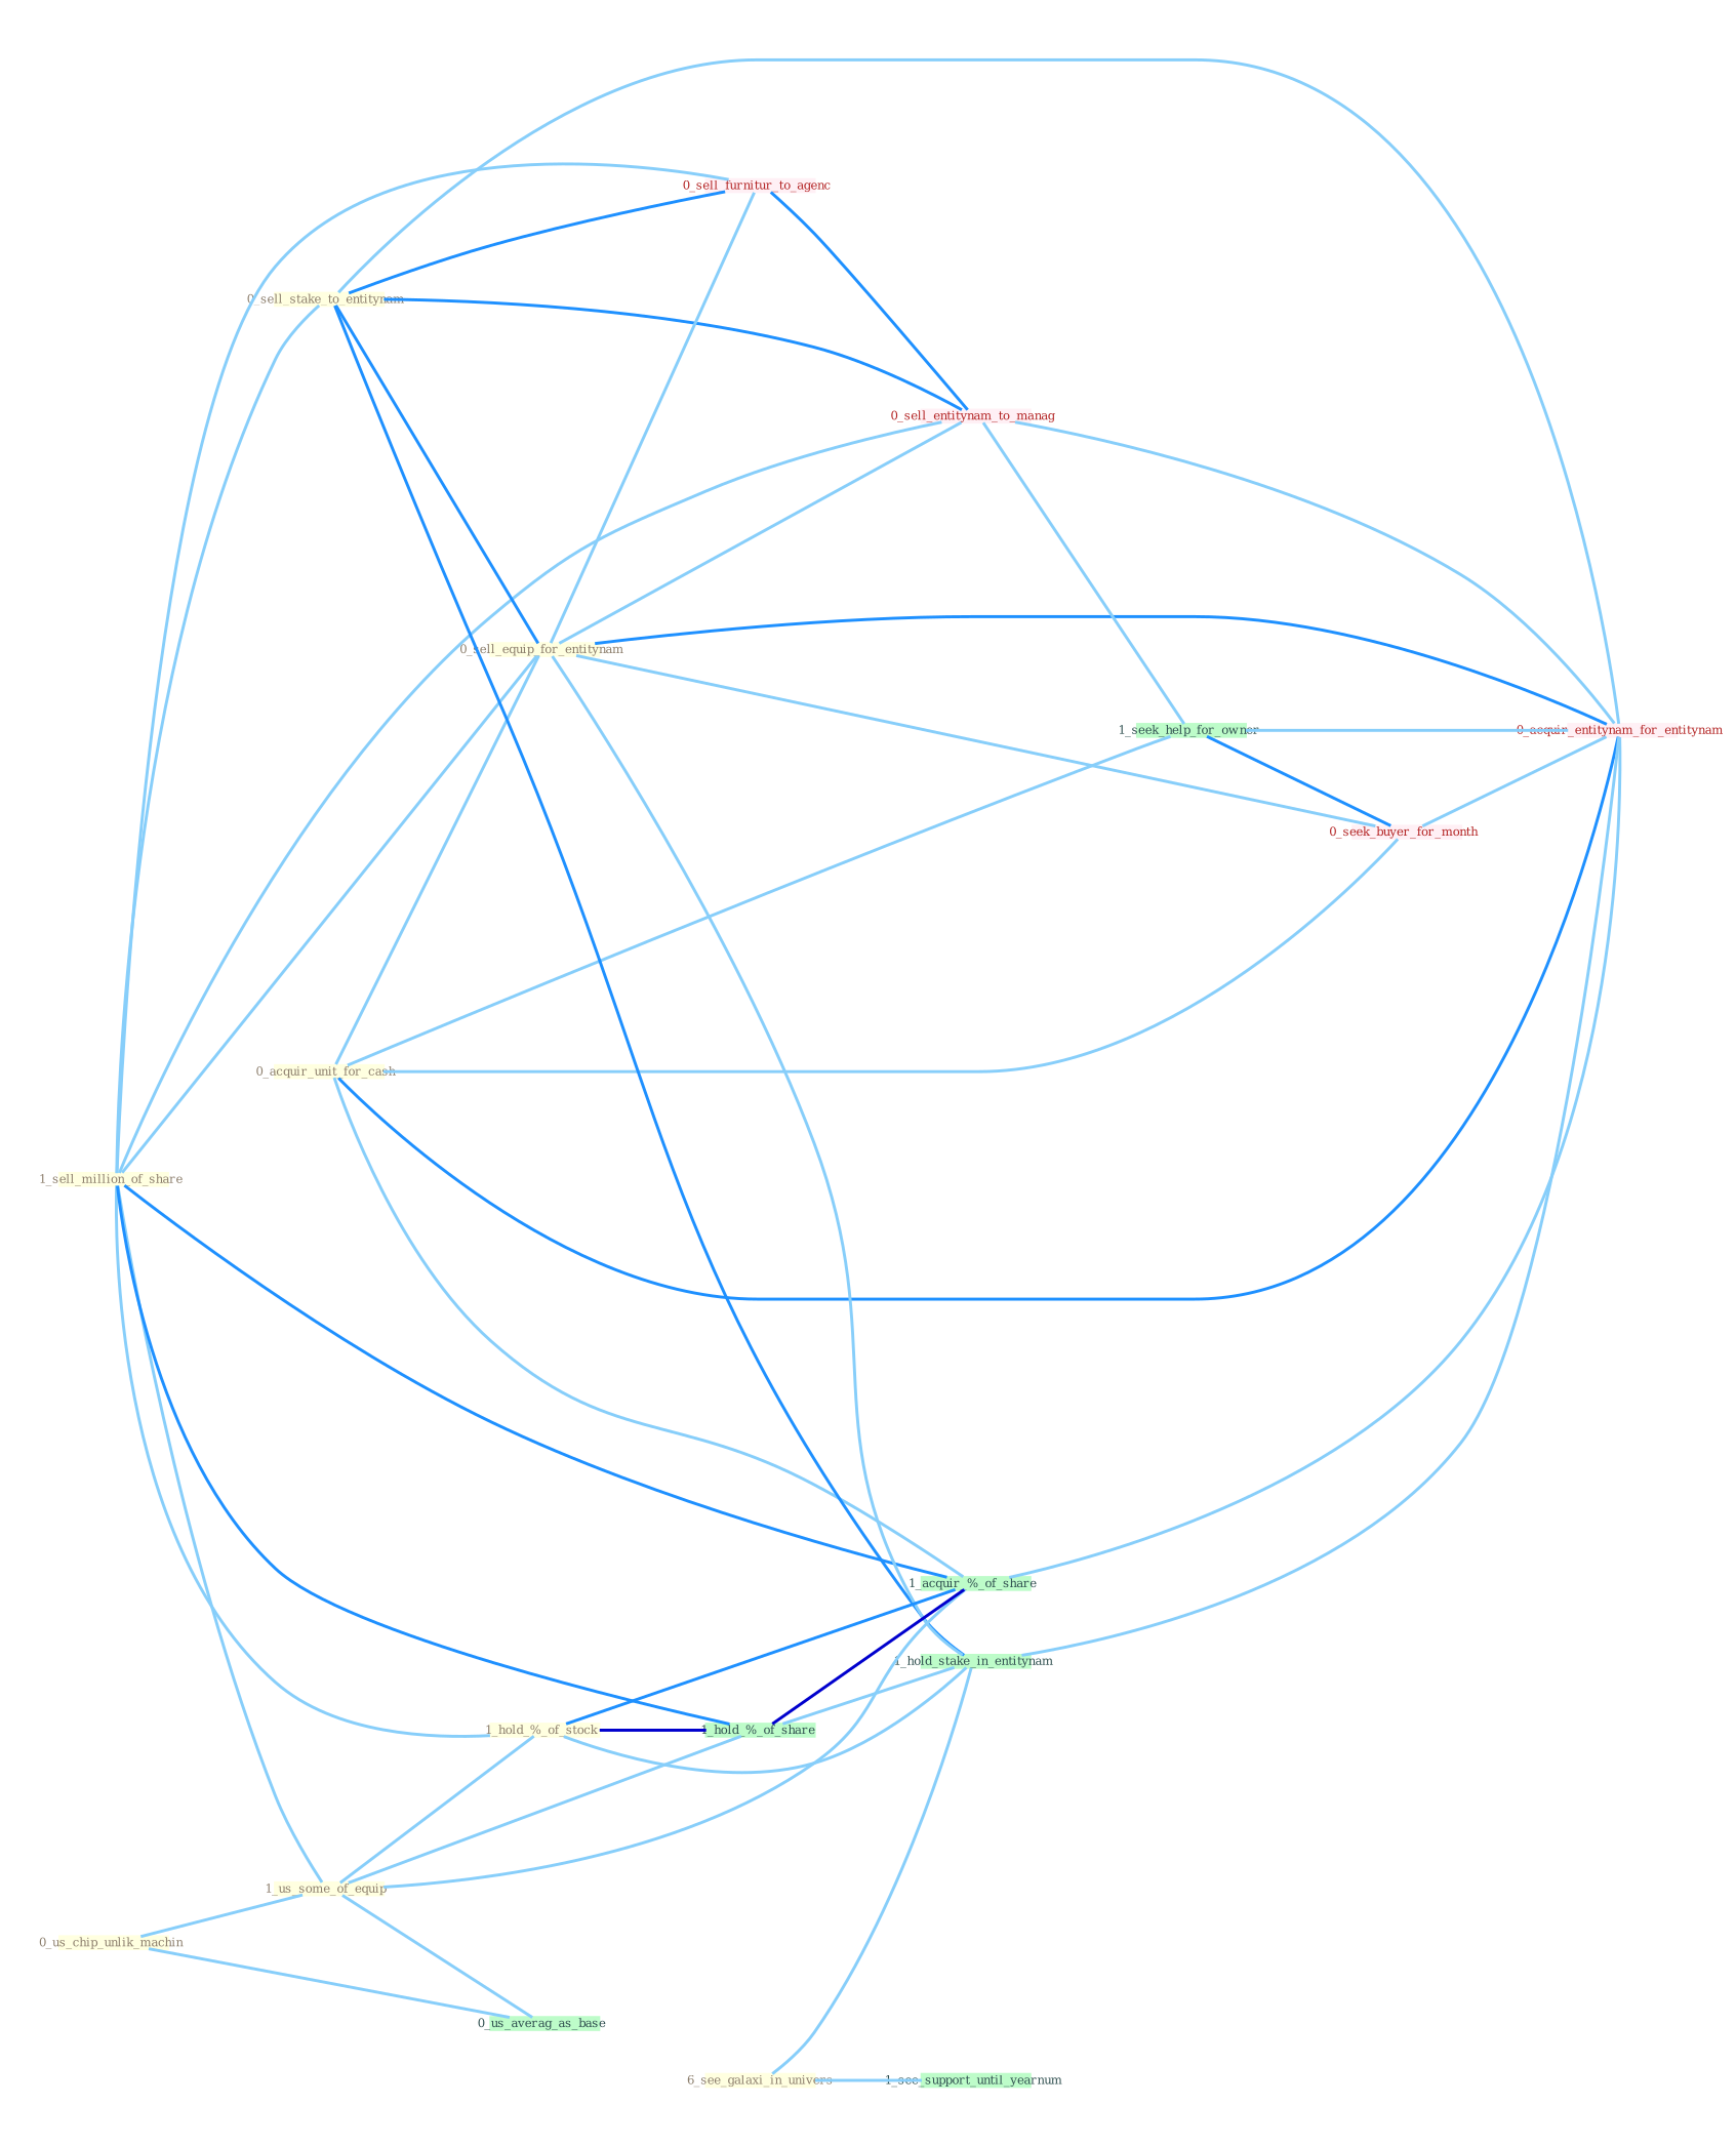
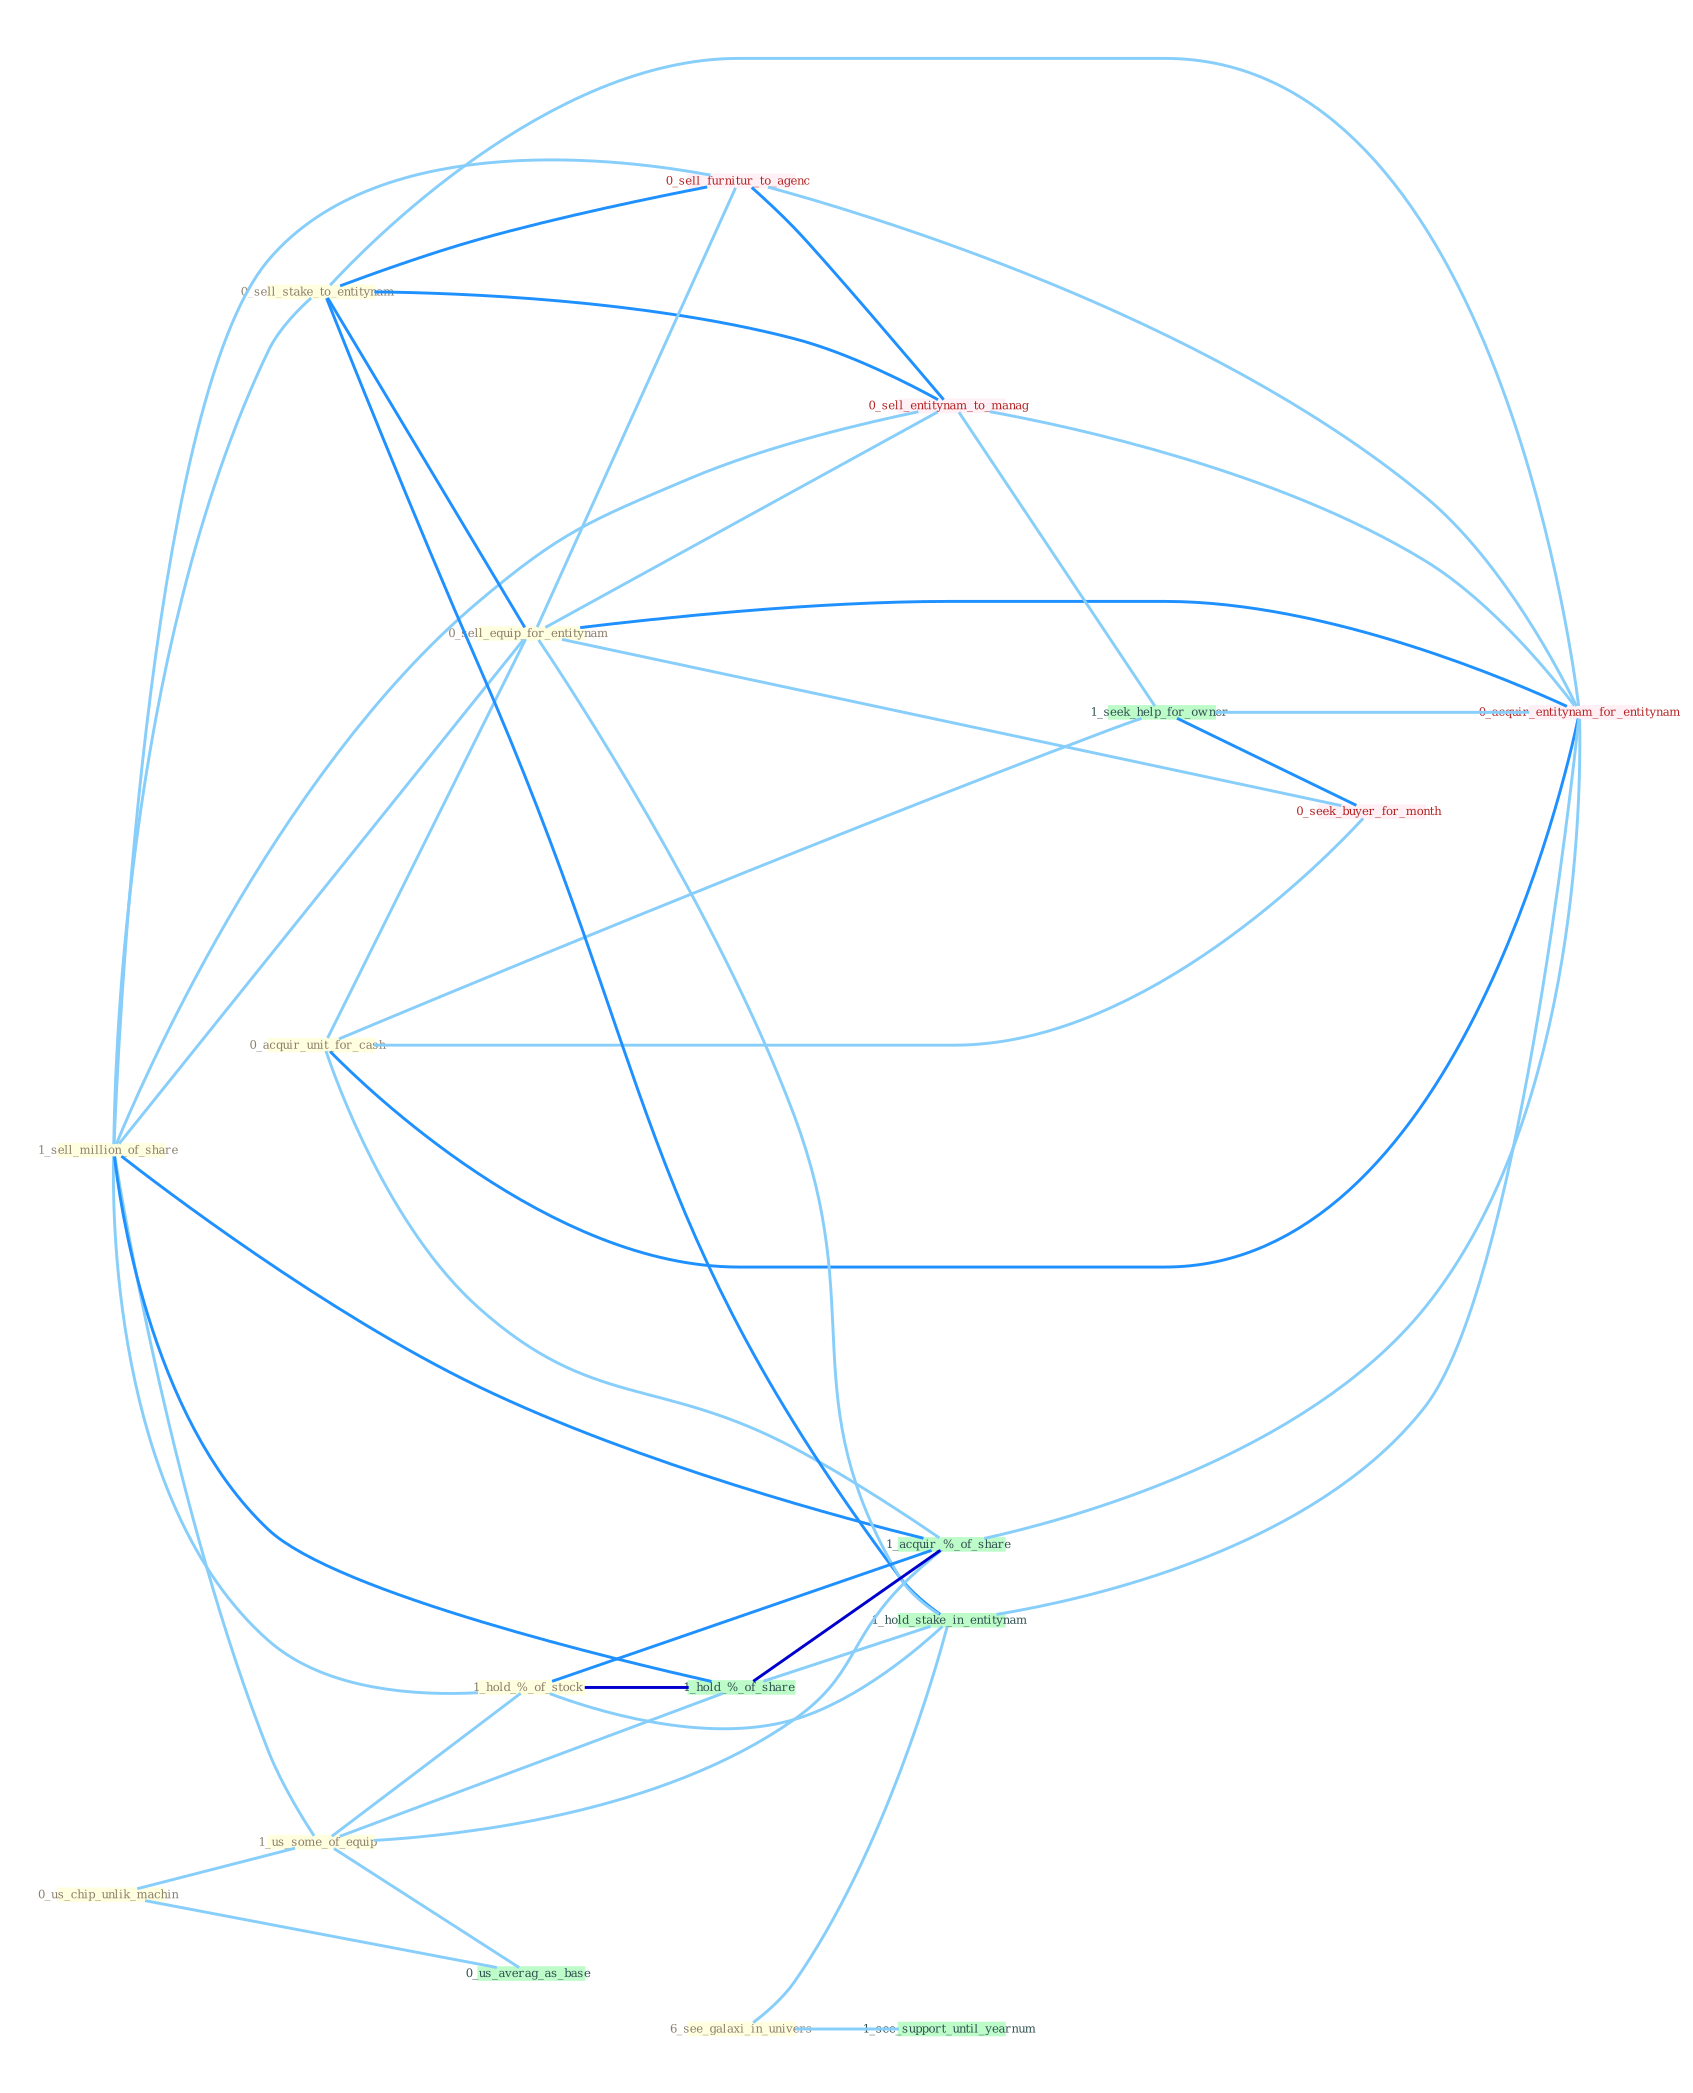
  graph {
    rankdir=LR
    node [color="#ffffe0" fixedsize=true fontcolor="#8b7d6b" fontsize=4 shape=polygon style=filled]
    edge [color="#87cefa" w=1]
    "1_sell_million_of_share " [height=.06 width=.5]
    "0_acquir_unit_for_cash " [height=.06 width=.5]
    n3 [height=.06 label="6_see_galaxi_in_univers" width=.5]
    "0_us_chip_unlik_machin " [height=.06 width=.5]
    "0_sell_stake_to_entitynam " [height=.06 width=.5]
    "0_sell_equip_for_entitynam " [height=.06 width=.5]
    "1_us_some_of_equip " [height=.06 width=.5]
    "1_hold_%_of_stock " [height=.06 width=.5]
    "0_seek_buyer_for_month " [color="#fff0f5" fontcolor="#b22222" height=.06 width=.5]
    "0_sell_furnitur_to_agenc " [color="#fff0f5" fontcolor="#b22222" height=.06 width=.5]
    "0_sell_entitynam_to_manag " [color="#fff0f5" fontcolor="#b22222" height=.06 width=.5]
    "0_acquir_entitynam_for_entitynam " [color="#fff0f5" fontcolor="#b22222" height=.06 width=.5]
    "1_hold_%_of_share " [color="#BDFCC9" fontcolor="#2f4f4f" height=.06 width=.5]
    "1_acquir_%_of_share " [color="#BDFCC9" fontcolor="#2f4f4f" height=.06 width=.5]
    "1_seek_help_for_owner " [color="#BDFCC9" fontcolor="#2f4f4f" height=.06 width=.5]
    "1_hold_stake_in_entitynam " [color="#BDFCC9" fontcolor="#2f4f4f" height=.06 width=.5]
    "1_see_support_until_yearnum " [color="#BDFCC9" fontcolor="#2f4f4f" height=.06 width=.5]
    "0_us_averag_as_base " [color="#BDFCC9" fontcolor="#2f4f4f" height=.06 width=.5]
    subgraph sub_1 {
      "1_sell_million_of_share "
      "0_acquir_unit_for_cash "
      n3
      "0_us_chip_unlik_machin "
      "0_sell_stake_to_entitynam "
      "0_sell_equip_for_entitynam "
      "1_us_some_of_equip "
      "1_hold_%_of_stock "
    }
    subgraph sub_2 {
      "0_seek_buyer_for_month "
      "0_sell_furnitur_to_agenc "
      "0_sell_entitynam_to_manag "
      "0_acquir_entitynam_for_entitynam "
    }
    "1_sell_million_of_share " -- "0_sell_stake_to_entitynam "
    "1_sell_million_of_share " -- "0_sell_equip_for_entitynam "
    "1_sell_million_of_share " -- "1_us_some_of_equip "
    "1_sell_million_of_share " -- "1_hold_%_of_stock "
    "1_sell_million_of_share " -- "0_sell_furnitur_to_agenc "
    "1_sell_million_of_share " -- "0_sell_entitynam_to_manag "
    "1_sell_million_of_share " -- "1_hold_%_of_share " [color="#1e90ff" w=2]
    "1_sell_million_of_share " -- "1_acquir_%_of_share " [color="#1e90ff" w=2]
    "0_acquir_unit_for_cash " -- "0_sell_equip_for_entitynam "
    "0_acquir_unit_for_cash " -- "0_seek_buyer_for_month "
    "0_acquir_unit_for_cash " -- "0_acquir_entitynam_for_entitynam " [color="#1e90ff" w=2]
    "0_acquir_unit_for_cash " -- "1_acquir_%_of_share "
    "0_acquir_unit_for_cash " -- "1_seek_help_for_owner "
    n3 -- "1_hold_stake_in_entitynam "
    n3 -- "1_see_support_until_yearnum "
    "0_us_chip_unlik_machin " -- "1_us_some_of_equip "
    "0_us_chip_unlik_machin " -- "0_us_averag_as_base "
    "0_sell_stake_to_entitynam " -- "0_sell_equip_for_entitynam " [color="#1e90ff" w=2]
    "0_sell_stake_to_entitynam " -- "0_sell_furnitur_to_agenc " [color="#1e90ff" w=2]
    "0_sell_stake_to_entitynam " -- "0_sell_entitynam_to_manag " [color="#1e90ff" w=2]
    "0_sell_stake_to_entitynam " -- "0_acquir_entitynam_for_entitynam "
    "0_sell_stake_to_entitynam " -- "1_hold_stake_in_entitynam " [color="#1e90ff" w=2]
    "0_sell_equip_for_entitynam " -- "0_seek_buyer_for_month "
    "0_sell_equip_for_entitynam " -- "0_sell_furnitur_to_agenc "
    "0_sell_equip_for_entitynam " -- "0_sell_entitynam_to_manag "
    "0_sell_equip_for_entitynam " -- "0_acquir_entitynam_for_entitynam " [color="#1e90ff" w=2]
    "0_sell_equip_for_entitynam " -- "1_hold_stake_in_entitynam "
    "1_us_some_of_equip " -- "1_hold_%_of_stock "
    "1_us_some_of_equip " -- "1_hold_%_of_share "
    "1_us_some_of_equip " -- "1_acquir_%_of_share "
    "1_us_some_of_equip " -- "0_us_averag_as_base "
    "1_hold_%_of_stock " -- "1_hold_%_of_share " [color="#0000cd" w=3]
    "1_hold_%_of_stock " -- "1_acquir_%_of_share " [color="#1e90ff" w=2]
    "1_hold_%_of_stock " -- "1_hold_stake_in_entitynam "
-   "0_seek_buyer_for_month " -- "0_acquir_entitynam_for_entitynam "
+   "0_sell_furnitur_to_agenc " -- "0_acquir_entitynam_for_entitynam "
    "0_sell_furnitur_to_agenc " -- "0_sell_entitynam_to_manag " [color="#1e90ff" w=2]
    "0_sell_entitynam_to_manag " -- "0_acquir_entitynam_for_entitynam "
    "0_sell_entitynam_to_manag " -- "1_seek_help_for_owner "
    "1_hold_%_of_share " -- "1_acquir_%_of_share " [color="#0000cd" w=3]
    "1_hold_%_of_share " -- "1_hold_stake_in_entitynam "
    "1_acquir_%_of_share " -- "0_acquir_entitynam_for_entitynam "
    "1_seek_help_for_owner " -- "0_seek_buyer_for_month " [color="#1e90ff" w=2]
    "1_seek_help_for_owner " -- "0_acquir_entitynam_for_entitynam "
    "1_hold_stake_in_entitynam " -- "0_acquir_entitynam_for_entitynam "
  }
